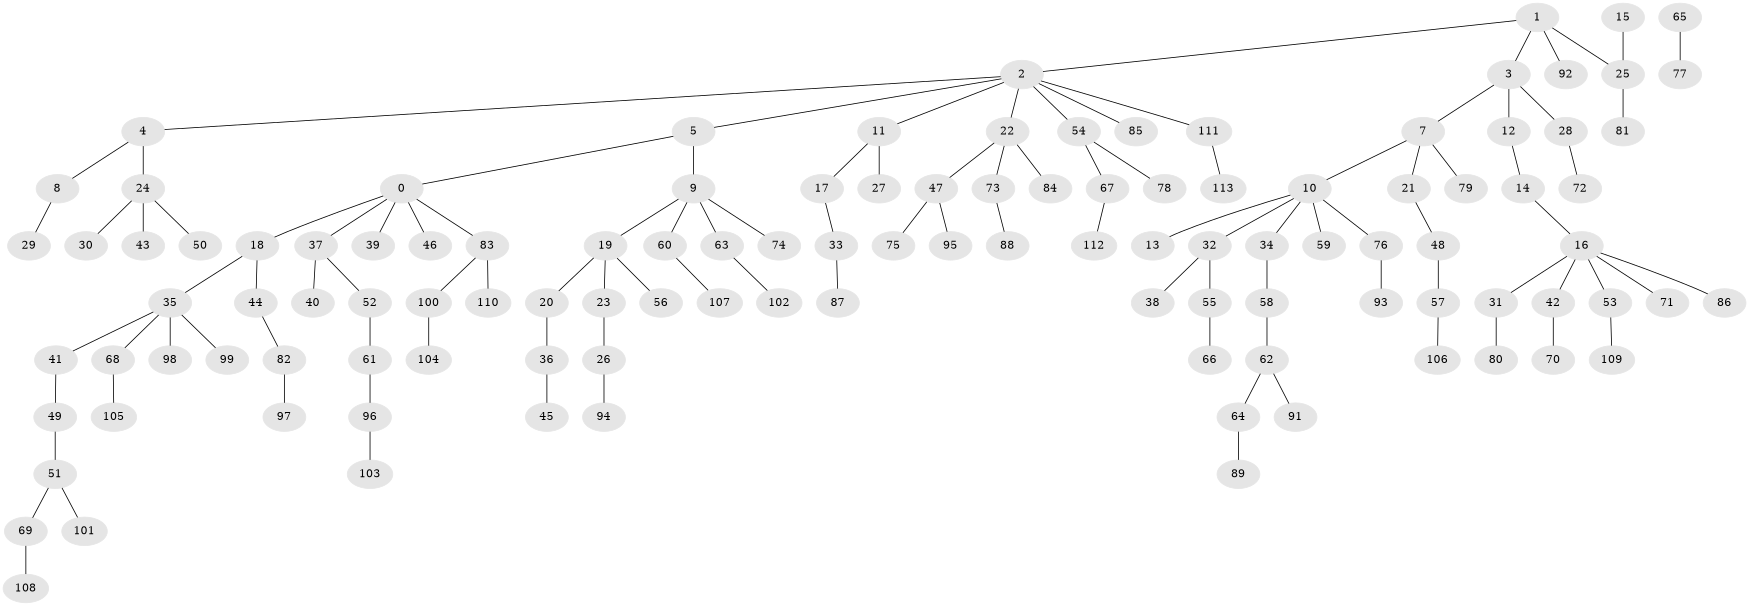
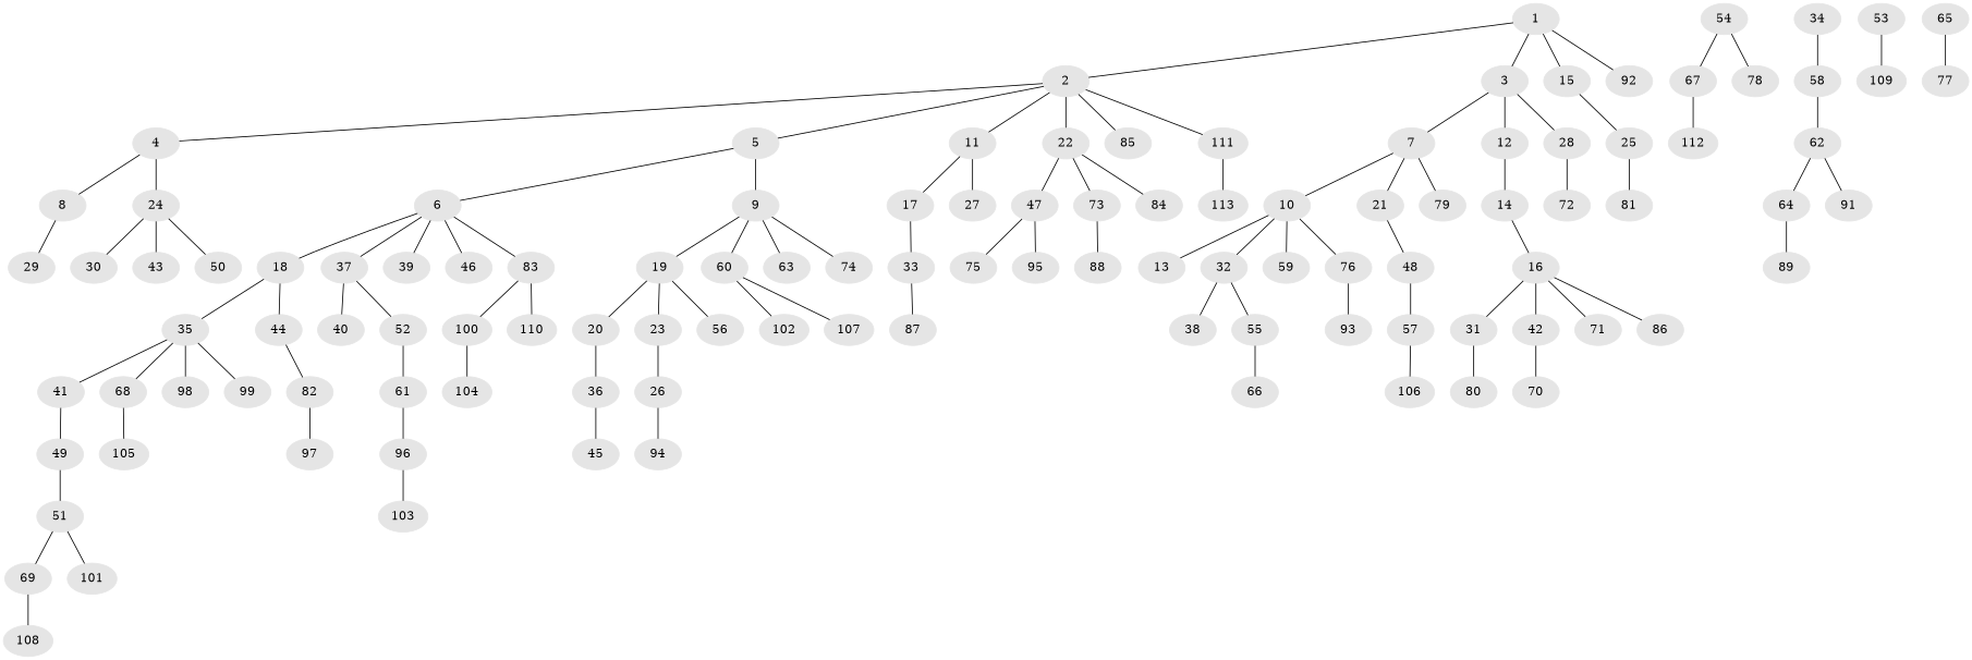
  graph {
    node [color=gray90 style=filled]
    1
    2
    3
    15
    92
    4
    5
    11
    22
    54
    85
    111
    7
    12
    28
    25
    8
    24
-   6 [label=0]
+   6
    9
    17
    27
    47
    73
    84
    67
    78
    113
    10
    21
    79
    14
    72
    29
    30
    43
    50
    18
    37
    39
    46
    83
    19
    60
    63
    74
    35
    44
    40
    52
    100
    110
    13
    32
    34
    59
    76
    48
    20
    23
    56
    102
    107
    38
    55
    58
    93
    33
    16
    31
    42
    53
    71
    86
    81
    80
    70
    109
    87
    41
    68
    98
    99
    82
    36
    26
    45
    57
    75
    95
    88
    94
    66
    62
    49
    105
    61
    96
    51
    97
    106
    69
    101
    108
    112
    64
    91
    103
    89
    65
    77
    104
    1 -- 2
    1 -- 3
-   1 -- 25
+   1 -- 15
    1 -- 92
    2 -- 4
    2 -- 5
    2 -- 11
    2 -- 22
-   2 -- 54
    2 -- 85
    2 -- 111
    3 -- 7
    3 -- 12
    3 -- 28
    15 -- 25
    4 -- 8
    4 -- 24
    5 -- 6
    5 -- 9
    11 -- 17
    11 -- 27
    22 -- 47
    22 -- 73
    22 -- 84
    54 -- 67
    54 -- 78
    111 -- 113
    7 -- 10
    7 -- 21
    7 -- 79
    12 -- 14
    28 -- 72
    25 -- 81
    8 -- 29
    24 -- 30
    24 -- 43
    24 -- 50
    6 -- 18
    6 -- 37
    6 -- 39
    6 -- 46
    6 -- 83
    9 -- 19
    9 -- 60
    9 -- 63
    9 -- 74
    17 -- 33
    47 -- 75
    47 -- 95
    73 -- 88
    67 -- 112
    10 -- 13
    10 -- 32
-   10 -- 34
    10 -- 59
    10 -- 76
    21 -- 48
    14 -- 16
    18 -- 35
    18 -- 44
    37 -- 40
    37 -- 52
    83 -- 100
    83 -- 110
    19 -- 20
    19 -- 23
    19 -- 56
-   63 -- 102
+   60 -- 102
    60 -- 107
    35 -- 41
    35 -- 68
    35 -- 98
    35 -- 99
    44 -- 82
    52 -- 61
    100 -- 104
    32 -- 38
    32 -- 55
    34 -- 58
    76 -- 93
    48 -- 57
    20 -- 36
    23 -- 26
    55 -- 66
    58 -- 62
    33 -- 87
    16 -- 31
    16 -- 42
-   16 -- 53
    16 -- 71
    16 -- 86
    31 -- 80
    42 -- 70
    53 -- 109
    41 -- 49
    68 -- 105
    82 -- 97
    36 -- 45
    26 -- 94
    57 -- 106
    62 -- 64
    62 -- 91
    49 -- 51
    61 -- 96
    96 -- 103
    51 -- 69
    51 -- 101
    69 -- 108
    64 -- 89
    65 -- 77
  }
